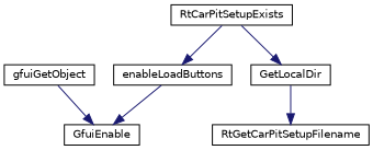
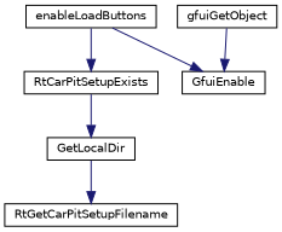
  digraph {
    rankdir=TB
    node [color=black fillcolor=white fontname=Helvetica fontsize=10 shape=record style=filled]
    edge [color=midnightblue fontname=Helvetica fontsize=10 labelfontname=Helvetica labelfontsize=10 style=solid]
    n1 [height=0.2 label=enableLoadButtons width=0.4]
    n2 [height=0.2 label=RtCarPitSetupExists width=0.4]
    n3 [height=0.2 label=GfuiEnable width=0.4]
    n4 [height=0.2 label=GetLocalDir width=0.4]
    n5 [height=0.2 label=RtGetCarPitSetupFilename width=0.4]
    n6 [height=0.2 label=gfuiGetObject width=0.4]
-   n2 -> n1
+   n1 -> n2
    n1 -> n3
    n2 -> n4
    n4 -> n5
    n6 -> n3
  }
